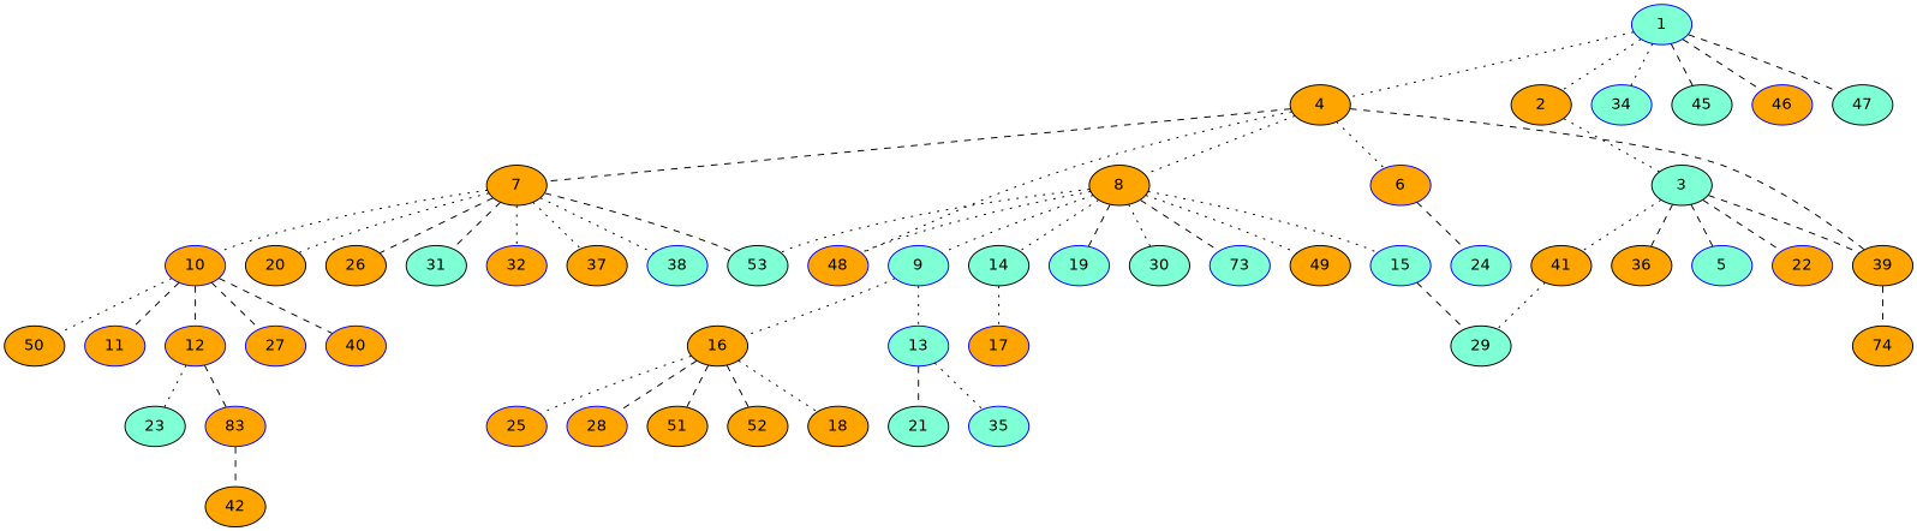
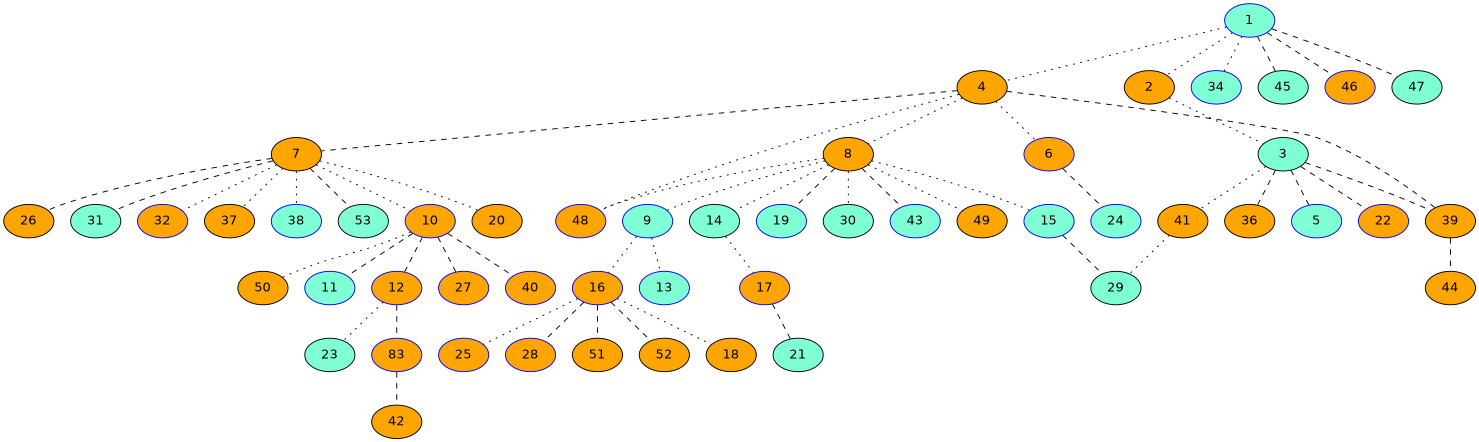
  graph {
    fontname="DejaVu Sans"
    node [color=black fillcolor=orange fontname="DejaVu Sans" style=filled]
    edge [fontname="DejaVu Sans" style=dotted]
    1 [color=blue fillcolor=aquamarine]
    2
    4
    34 [color=blue fillcolor=aquamarine]
    45 [fillcolor=aquamarine]
    46 [color=blue]
    47 [fillcolor=aquamarine]
    3 [fillcolor=aquamarine]
    39
    6 [color=blue]
    7
    8
    48 [color=blue]
    5 [color=blue fillcolor=aquamarine]
    22 [color=blue]
    36
    41
    29 [fillcolor=aquamarine]
-   44 [label=74]
+   44
    24 [color=blue fillcolor=aquamarine]
    10 [color=blue]
    20
    26
    31 [fillcolor=aquamarine]
    32 [color=blue]
    37
    38 [color=blue fillcolor=aquamarine]
    53 [fillcolor=aquamarine]
    9 [color=blue fillcolor=aquamarine]
    14 [fillcolor=aquamarine]
    15 [color=blue fillcolor=aquamarine]
    19 [color=blue fillcolor=aquamarine]
    30 [fillcolor=aquamarine]
-   43 [color=blue fillcolor=aquamarine label=73]
+   43 [color=blue fillcolor=aquamarine]
    49
-   11 [color=blue]
+   11 [color=blue fillcolor=aquamarine]
    12 [color=blue]
    27 [color=blue]
    40 [color=blue]
    50
    13 [color=blue fillcolor=aquamarine]
-   16
+   16 [color=blue]
    17 [color=blue]
    21 [fillcolor=aquamarine]
-   35 [color=blue fillcolor=aquamarine]
    18
    25 [color=blue]
    28 [color=blue]
    51
    52
    23 [fillcolor=aquamarine]
    n52 [color=blue label=83]
    42
    1 -- 2
    1 -- 4
    1 -- 34
    1 -- 45 [style=dashed]
    1 -- 46 [style=dashed]
    1 -- 47 [style=dashed]
    2 -- 3
    4 -- 39 [style=dashed]
    4 -- 6
    4 -- 7 [style=dashed]
    4 -- 8
    4 -- 48
    3 -- 39 [style=dashed]
    3 -- 5 [style=dashed]
    3 -- 22 [style=dashed]
    3 -- 36 [style=dashed]
    3 -- 41
    39 -- 44 [style=dashed]
    6 -- 24 [style=dashed]
    7 -- 10
    7 -- 20
    7 -- 26 [style=dashed]
    7 -- 31 [style=dashed]
    7 -- 32
    7 -- 37
    7 -- 38
    7 -- 53 [style=dashed]
    8 -- 48
-   8 -- 53
    8 -- 9
    8 -- 14
    8 -- 15
    8 -- 19 [style=dashed]
    8 -- 30
    8 -- 43 [style=dashed]
    8 -- 49
    41 -- 29
    10 -- 11 [style=dashed]
    10 -- 12 [style=dashed]
    10 -- 27 [style=dashed]
    10 -- 40 [style=dashed]
    10 -- 50
    9 -- 13
    9 -- 16
    14 -- 17
    15 -- 29 [style=dashed]
    12 -- 23
    12 -- n52 [style=dashed]
-   13 -- 21 [style=dashed]
-   13 -- 35
+   17 -- 21 [style=dashed]
    16 -- 18
    16 -- 25
    16 -- 28 [style=dashed]
    16 -- 51 [style=dashed]
    16 -- 52 [style=dashed]
    n52 -- 42 [style=dashed]
  }
